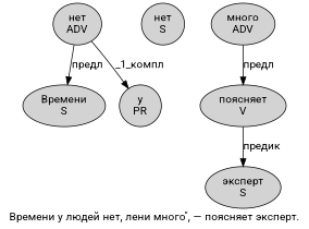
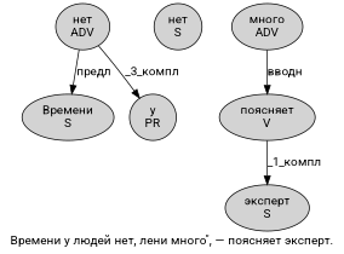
  digraph {
    fontname=Roboto
    label="Времени у людей нет, лени много\", — поясняет эксперт."
    node [fillcolor=lightgray fontname=Roboto penwidth=1 shape=ellipse style=filled]
    edge [fontname=Roboto]
    n1 [label="Времени\nS"]
    n2 [label="у\nPR"]
    n3 [label="нет\nADV"]
    n4 [label="нет\nS"]
    n5 [label="много\nADV"]
    n6 [label="поясняет\nV"]
    n7 [label="эксперт\nS"]
    n3 -> n1 [label="предл"]
-   n3 -> n2 [label="_1_компл"]
-   n5 -> n6 [label="предл"]
-   n6 -> n7 [label="предик"]
+   n3 -> n2 [label="_3_компл"]
+   n5 -> n6 [label="вводн"]
+   n6 -> n7 [label="_1_компл"]
  }
